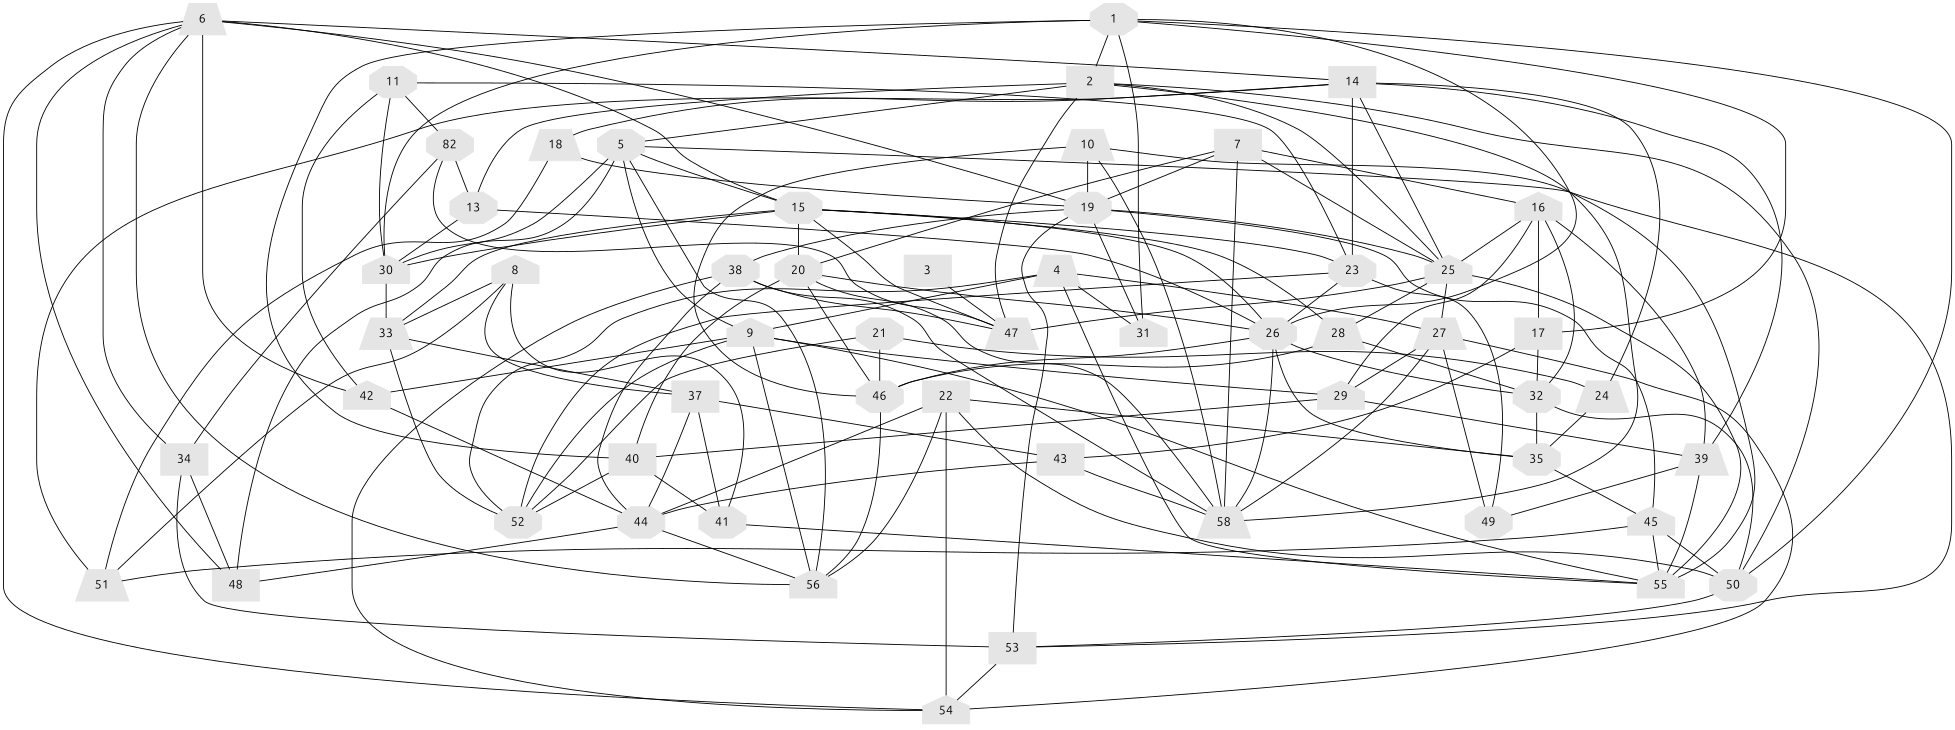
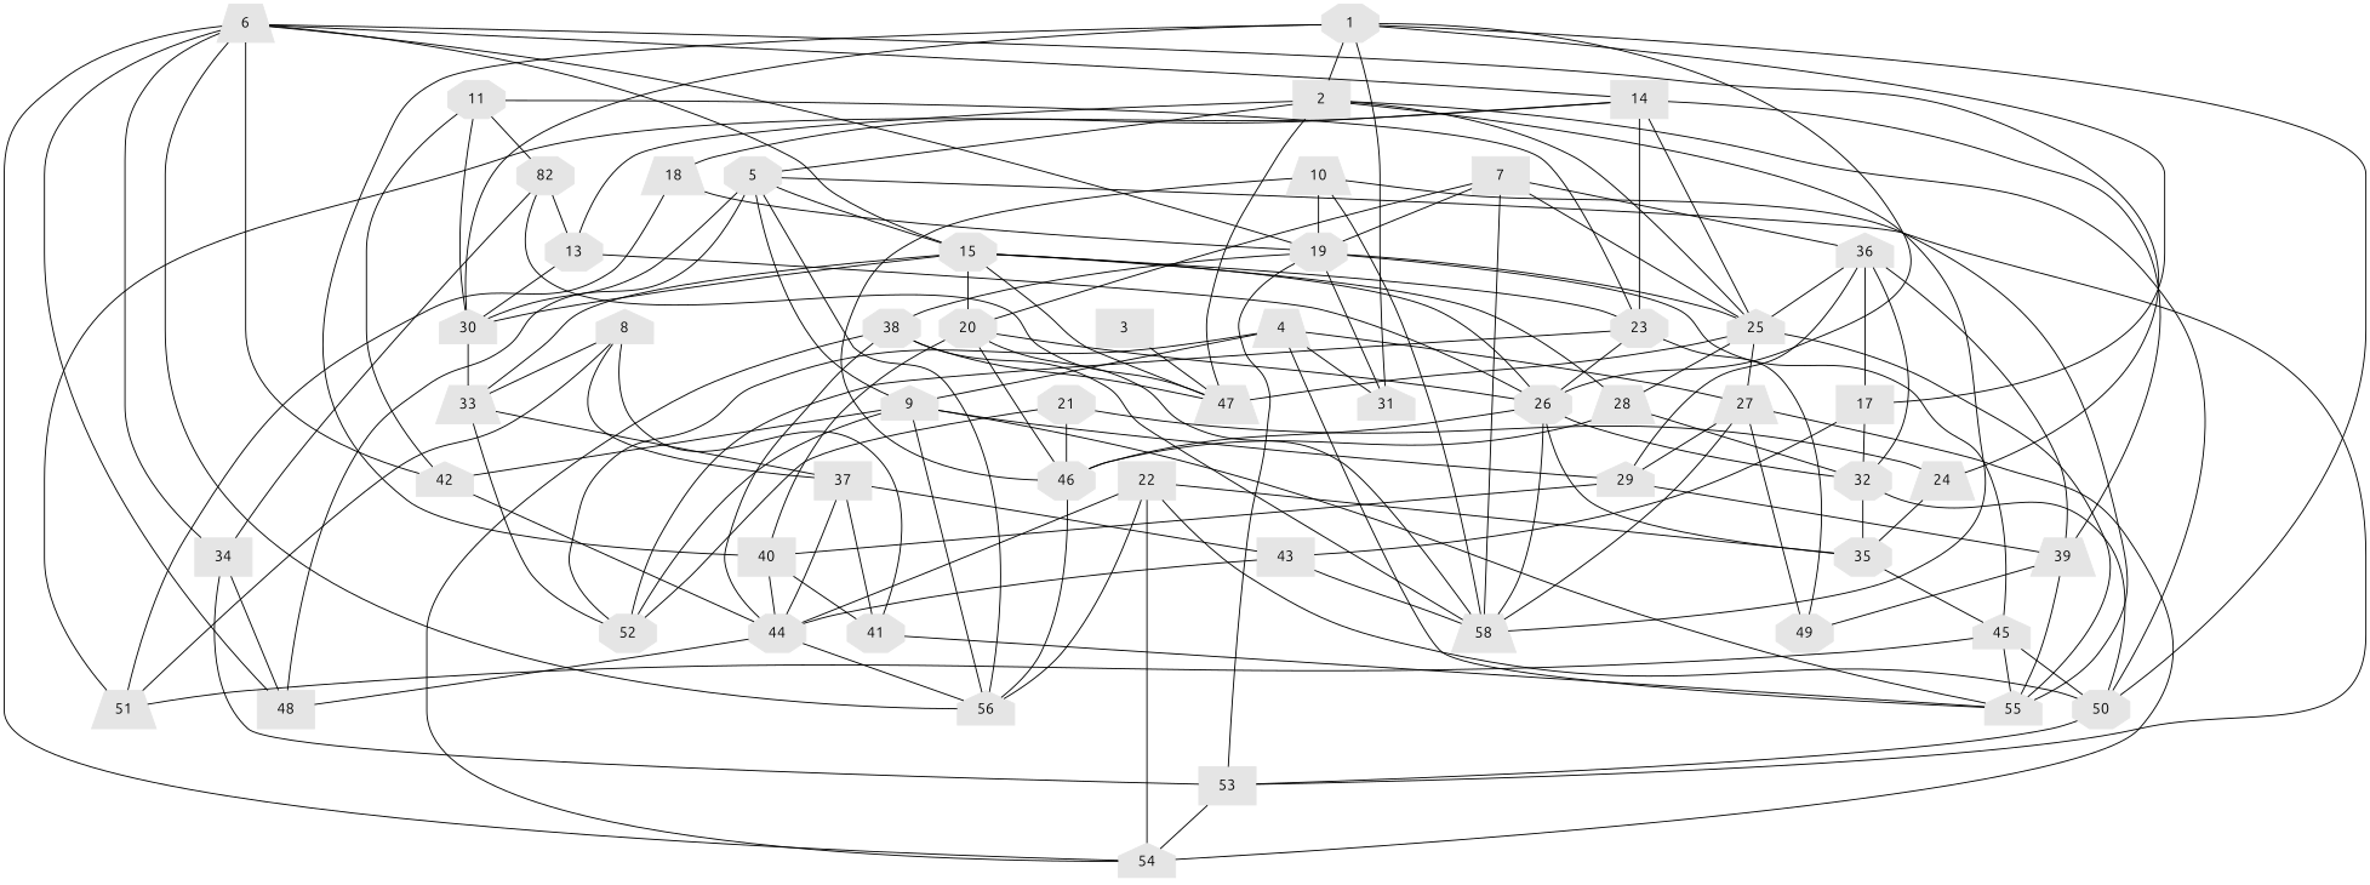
  graph {
    fontname=Ubuntu
    node [color=gray90 fontname=Ubuntu shape=octagon style=filled]
    edge [fontname=Ubuntu weight=1.0]
    2 [shape=box]
    1
    17 [shape=box]
    26
    30 [shape=house]
    31 [shape=house]
    40 [shape=box]
    50
    5
    13
    25 [shape=house]
    47 [shape=trapezium]
    58 [shape=trapezium]
    32
    43 [shape=box]
    46
    35
    33 [shape=trapezium]
    52
    41
    53 [shape=box]
    9 [shape=house]
    15
    48 [shape=box]
    56 [shape=house]
    27 [shape=trapezium]
    55 [shape=house]
    28 [shape=trapezium]
    3 [shape=box]
    4 [shape=trapezium]
    42 [shape=house]
    29 [shape=house]
    54 [shape=house]
    49
    20
    23
    6 [shape=trapezium]
    14 [shape=box]
    19
    24 [shape=trapezium]
    34 [shape=box]
    51 [shape=trapezium]
    18 [shape=trapezium]
    39 [shape=trapezium]
    38
    45 [shape=house]
    44
    7 [shape=box]
-   16 [shape=house]
+   16 [shape=house label=36]
    8 [shape=house]
    37 [shape=box]
    10 [shape=trapezium]
    11
    n54 [label=82]
    21
    22 [shape=box]
    2 -- 50
    2 -- 5
    2 -- 13
    2 -- 25
    2 -- 47
    2 -- 58
    1 -- 2 [weight=2.0]
    1 -- 17
    1 -- 26
    1 -- 30
    1 -- 31
    1 -- 40
    1 -- 50
    17 -- 32
    17 -- 43
    26 -- 58
    26 -- 32
    26 -- 46
    26 -- 35
    30 -- 33 [weight=2.0]
-   40 -- 52
+   40 -- 44
    40 -- 41
    50 -- 53
    5 -- 30
    5 -- 53
    5 -- 9
    5 -- 15
    5 -- 48
    5 -- 56
    13 -- 26
    13 -- 30
    25 -- 47
    25 -- 27
    25 -- 55
    25 -- 28
    32 -- 50
    32 -- 35
    43 -- 58
    43 -- 44
    46 -- 56
    35 -- 45
    33 -- 52
    33 -- 37
    41 -- 55
    53 -- 54
    9 -- 52
    9 -- 56
    9 -- 55
    9 -- 42
    9 -- 29
    15 -- 26
    15 -- 30
    15 -- 47
    15 -- 33
    15 -- 28
    15 -- 20
    15 -- 23
    27 -- 58
    27 -- 29
    27 -- 54
    27 -- 49
    28 -- 32
    28 -- 46
    3 -- 47
    4 -- 31 [weight=2.0]
    4 -- 52
    4 -- 9
    4 -- 27
    4 -- 55
    42 -- 44
    29 -- 40
    29 -- 39
    20 -- 26
    20 -- 40
    20 -- 58
    20 -- 46
    23 -- 26
    23 -- 52
    23 -- 49
    6 -- 15
    6 -- 48
    6 -- 56
    6 -- 42
    6 -- 54
    6 -- 14
    6 -- 19
-   14 -- 24
+   6 -- 24
    6 -- 34
    14 -- 25
    14 -- 23 [weight=2.0]
    14 -- 51
    14 -- 18
    14 -- 39
    19 -- 31
    19 -- 25
    19 -- 53
    19 -- 38
    19 -- 45
    24 -- 35
    34 -- 53
    34 -- 48
    18 -- 19
    18 -- 51
    39 -- 55 [weight=2.0]
    39 -- 49
    38 -- 47
    38 -- 58
    38 -- 54
    38 -- 44
    45 -- 50
    45 -- 55
    45 -- 51
    44 -- 48
    44 -- 56
    7 -- 25
    7 -- 58
    7 -- 20
    7 -- 19
    7 -- 16
    16 -- 17
    16 -- 25
    16 -- 32 [weight=2.0]
    16 -- 29
    16 -- 39
    8 -- 33
    8 -- 41
    8 -- 51
    8 -- 37
    37 -- 43
    37 -- 41
    37 -- 44
    10 -- 58
    10 -- 46
    10 -- 55
    10 -- 19 [weight=2.0]
    11 -- 30
    11 -- 42
    11 -- 23
    11 -- n54
    n54 -- 13
    n54 -- 47
    n54 -- 34
    21 -- 46 [weight=2.0]
    21 -- 52 [weight=2.0]
    21 -- 24
    22 -- 50
    22 -- 35
    22 -- 56
    22 -- 54
    22 -- 44
  }
